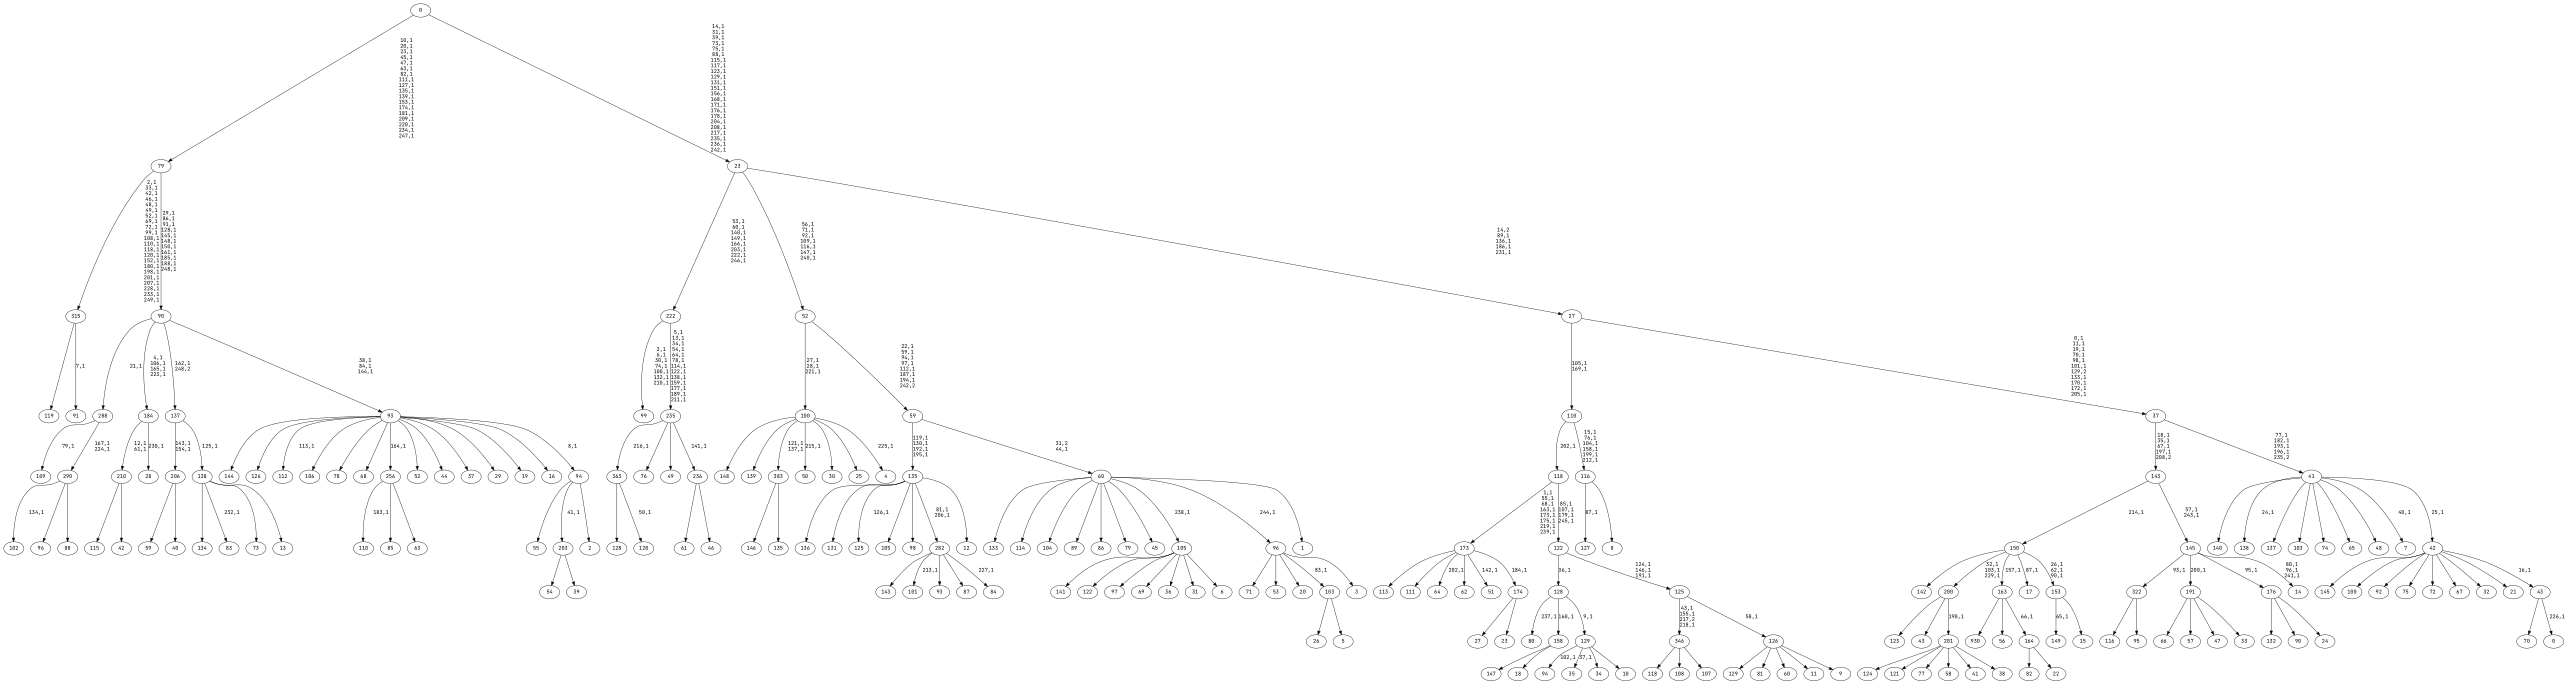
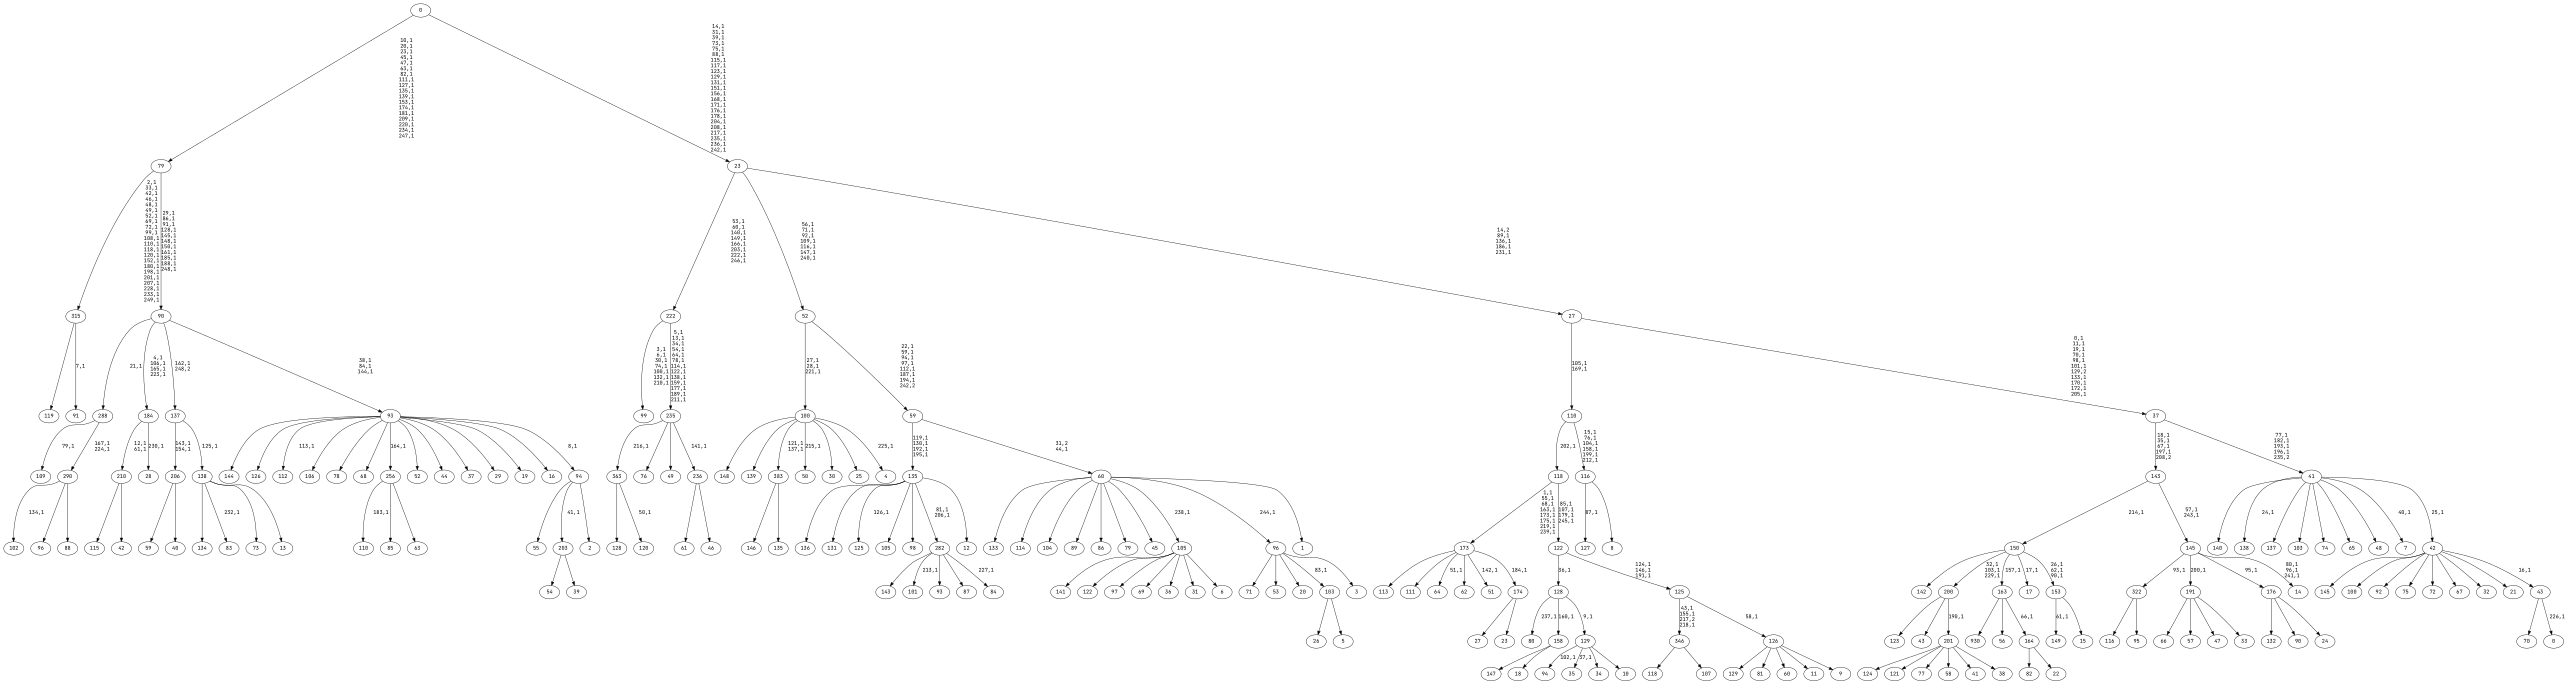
  digraph {
    fontname="JetBrains Mono"
    node [fontname="JetBrains Mono"]
    edge [fontname="JetBrains Mono"]
    n1 [label=149]
    n2 [label=148]
    n3 [label=147]
    n4 [label=146]
    n5 [label=145]
    n6 [label=144]
    n7 [label=143]
    n8 [label=142]
    n9 [label=141]
    n10 [label=140]
    n11 [label=139]
    n12 [label=138]
    n13 [label=137]
    n14 [label=136]
    n15 [label=135]
    383
    n17 [label=134]
    n18 [label=133]
    n19 [label=132]
    n20 [label=131]
    n21 [label=930]
    n22 [label=129]
    n23 [label=128]
    n24 [label=127]
    n25 [label=126]
    n26 [label=125]
    n27 [label=124]
    n28 [label=123]
    n29 [label=122]
    n30 [label=121]
    n31 [label=120]
    363
    n33 [label=119]
    n34 [label=118]
    n35 [label=116]
    n36 [label=115]
    n37 [label=114]
    n38 [label=113]
    n39 [label=112]
    n40 [label=111]
    n41 [label=110]
    n42 [label=109]
-   n43 [label=108]
    n44 [label=107]
    346
    n46 [label=106]
    n47 [label=105]
    n48 [label=104]
    n49 [label=103]
    n50 [label=102]
    n51 [label=101]
    n52 [label=100]
    n53 [label=99]
    n54 [label=98]
    n55 [label=97]
    n56 [label=96]
    n57 [label=95]
    322
    n59 [label=94]
    n60 [label=93]
    n61 [label=92]
    n62 [label=91]
    315
    n64 [label=90]
    n65 [label=89]
    n66 [label=88]
    290
    288
    n69 [label=87]
    n70 [label=86]
    n71 [label=85]
    n72 [label=84]
    282
    n74 [label=83]
    n75 [label=82]
    n76 [label=81]
    n77 [label=80]
    n78 [label=79]
    n79 [label=78]
    n80 [label=77]
    n81 [label=76]
    n82 [label=75]
    n83 [label=74]
    n84 [label=73]
    n85 [label=72]
    n86 [label=71]
    n87 [label=70]
    n88 [label=69]
    n89 [label=68]
    n90 [label=67]
    n91 [label=66]
    n92 [label=65]
    n93 [label=64]
    n94 [label=63]
    256
    n96 [label=62]
    n97 [label=61]
    n98 [label=60]
    n99 [label=59]
    n100 [label=58]
    n101 [label=57]
    n102 [label=56]
    n103 [label=55]
    n104 [label=54]
    n105 [label=53]
    n106 [label=52]
    n107 [label=51]
    n108 [label=50]
    n109 [label=49]
    n110 [label=48]
    n111 [label=47]
    n112 [label=46]
    236
    235
    222
    n116 [label=45]
    n117 [label=44]
    n118 [label=43]
    n119 [label=42]
    210
    n121 [label=41]
    n122 [label=40]
    206
    n124 [label=39]
    203
    n126 [label=38]
    201
    200
    n129 [label=37]
    n130 [label=36]
    n131 [label=35]
    n132 [label=34]
    n133 [label=33]
    191
    n135 [label=32]
    n136 [label=31]
    n137 [label=30]
    n138 [label=29]
    n139 [label=28]
    184
    n141 [label=27]
    n142 [label=26]
    n143 [label=25]
    n144 [label=24]
    176
    n146 [label=23]
    174
    173
    n149 [label=22]
    164
    163
    n152 [label=21]
    n153 [label=20]
    n154 [label=19]
    n155 [label=18]
    158
    n157 [label=17]
    n158 [label=16]
    n159 [label=15]
    153
    150
    n162 [label=14]
    145
    143
    n165 [label=13]
    138
    137
    n168 [label=12]
    135
    n170 [label=11]
    n171 [label=10]
    129
    128
    n174 [label=9]
    126
    125
    122
    118
    n179 [label=8]
    116
    110
    n182 [label=7]
    n183 [label=6]
    105
    n185 [label=5]
    103
    n187 [label=4]
    100
    n189 [label=3]
    96
    n191 [label=2]
    94
    93
    90
    79
    n196 [label=1]
    60
    59
    52
    n200 [label=0]
    43
    42
    41
    37
    27
    23
    0
    383 -> n4
    383 -> n15
    363 -> n23
    363 -> n31 [label="50,1"]
    346 -> n34
-   346 -> n43
    346 -> n44
    322 -> n35
    322 -> n57
    315 -> n33
    315 -> n62 [label="7,1"]
    290 -> n50 [label="134,1"]
    290 -> n56
    290 -> n66
    288 -> n42 [label="79,1"]
    288 -> 290 [label="167,1\n224,1"]
    282 -> n7
    282 -> n51 [label="213,1"]
    282 -> n60
    282 -> n69
    282 -> n72 [label="227,1"]
    256 -> n41 [label="183,1"]
    256 -> n71
    256 -> n94
    236 -> n97
    236 -> n112
    235 -> 363 [label="216,1"]
    235 -> n81
    235 -> n109
    235 -> 236 [label="141,1"]
    222 -> n53 [label="3,1\n6,1\n30,1\n74,1\n100,1\n132,1\n210,1"]
    222 -> 235 [label="5,1\n13,1\n34,1\n54,1\n64,1\n78,1\n114,1\n122,1\n138,1\n159,1\n177,1\n189,1\n211,1"]
    210 -> n36
    210 -> n119
    206 -> n99
    206 -> n122
    203 -> n104
    203 -> n124
    201 -> n27
    201 -> n30
    201 -> n80
    201 -> n100
    201 -> n121
    201 -> n126
    200 -> n28
    200 -> n118
    200 -> 201 [label="190,1"]
    191 -> n91
    191 -> n101
    191 -> n111
    191 -> n133
    184 -> 210 [label="12,1\n61,1"]
    184 -> n139 [label="230,1"]
    176 -> n19
    176 -> n64
    176 -> n144
    174 -> n141
    174 -> n146
    173 -> n38
    173 -> n40
-   173 -> n93 [label="202,1"]
+   173 -> n93 [label="51,1"]
    173 -> n96
    173 -> n107 [label="142,1"]
    173 -> 174 [label="184,1"]
    164 -> n75
    164 -> n149
    163 -> n21
    163 -> n102
    163 -> 164 [label="66,1"]
    158 -> n3
    158 -> n155
-   153 -> n1 [label="65,1"]
+   153 -> n1 [label="61,1"]
    153 -> n159
    150 -> n8
    150 -> 200 [label="32,1\n103,1\n229,1"]
    150 -> 163 [label="157,1"]
-   150 -> n157 [label="87,1"]
+   150 -> n157 [label="17,1"]
    150 -> 153 [label="26,1\n62,1\n90,1"]
    145 -> 322 [label="93,1"]
    145 -> 191 [label="200,1"]
    145 -> 176 [label="95,1"]
    145 -> n162 [label="80,1\n96,1\n241,1"]
    143 -> 150 [label="214,1"]
    143 -> 145 [label="57,1\n243,1"]
    138 -> n17
    138 -> n74 [label="232,1"]
    138 -> n84
    138 -> n165
    137 -> 206 [label="143,1\n154,1"]
    137 -> 138 [label="125,1"]
    135 -> n14
    135 -> n20
    135 -> n26 [label="126,1"]
    135 -> n47
    135 -> n54
    135 -> 282 [label="81,1\n206,1"]
    135 -> n168
    129 -> n59 [label="102,1"]
    129 -> n131 [label="37,1"]
    129 -> n132
    129 -> n171
    128 -> n77 [label="237,1"]
    128 -> 158 [label="160,1"]
    128 -> 129 [label="9,1"]
    126 -> n22
    126 -> n76
    126 -> n98
    126 -> n170
    126 -> n174
    125 -> 346 [label="43,1\n155,1\n217,2\n218,1"]
    125 -> 126 [label="58,1"]
    122 -> 128 [label="36,1"]
    122 -> 125 [label="124,1\n146,1\n191,1"]
    118 -> 173 [label="1,1\n55,1\n68,1\n163,1\n173,1\n175,1\n219,1\n239,1"]
    118 -> 122 [label="85,1\n107,1\n179,1\n245,1"]
    116 -> n24 [label="87,1"]
    116 -> n179
    110 -> 118 [label="202,1"]
    110 -> 116 [label="15,1\n76,1\n104,1\n158,1\n199,1\n212,1"]
    105 -> n9
    105 -> n29
    105 -> n55
    105 -> n88
    105 -> n130
    105 -> n136
    105 -> n183
    103 -> n142
    103 -> n185
    100 -> n2
    100 -> n11
    100 -> 383 [label="121,1\n137,1"]
    100 -> n108 [label="215,1"]
    100 -> n137
    100 -> n143
    100 -> n187 [label="225,1"]
    96 -> n86
    96 -> n105
    96 -> n153
    96 -> 103 [label="83,1"]
    96 -> n189
    94 -> n103
    94 -> 203 [label="41,1"]
    94 -> n191
    93 -> n6
    93 -> n25
    93 -> n39 [label="113,1"]
    93 -> n46
    93 -> n79
    93 -> n89
    93 -> 256 [label="164,1"]
    93 -> n106
    93 -> n117
    93 -> n129
    93 -> n138
    93 -> n154
    93 -> n158
    93 -> 94 [label="8,1"]
    90 -> 288 [label="21,1"]
    90 -> 184 [label="4,1\n106,1\n165,1\n223,1"]
    90 -> 137 [label="162,1\n248,2"]
    90 -> 93 [label="38,1\n84,1\n144,1"]
    79 -> 315 [label="2,1\n33,1\n42,1\n46,1\n48,1\n49,1\n52,1\n69,1\n72,1\n99,1\n108,1\n110,1\n118,1\n120,1\n152,1\n180,1\n198,1\n201,1\n207,1\n228,1\n233,1\n249,1"]
    79 -> 90 [label="29,1\n86,1\n91,1\n128,1\n145,1\n148,1\n150,1\n161,1\n185,1\n188,1\n248,1"]
    60 -> n18
    60 -> n37
    60 -> n48
    60 -> n65
    60 -> n70
    60 -> n78
    60 -> n116
    60 -> 105 [label="238,1"]
    60 -> 96 [label="244,1"]
    60 -> n196
    59 -> 135 [label="119,1\n130,1\n192,1\n195,1"]
    59 -> 60 [label="31,2\n44,1"]
    52 -> 100 [label="27,1\n28,1\n221,1"]
    52 -> 59 [label="22,1\n59,1\n94,1\n97,1\n112,1\n187,1\n194,1\n242,2"]
    43 -> n87
    43 -> n200 [label="226,1"]
    42 -> n5
    42 -> n52
    42 -> n61
    42 -> n82
    42 -> n85
    42 -> n90
    42 -> n135
    42 -> n152
    42 -> 43 [label="16,1"]
    41 -> n10
    41 -> n12 [label="24,1"]
    41 -> n13
    41 -> n49
    41 -> n83
    41 -> n92
    41 -> n110
    41 -> n182 [label="40,1"]
    41 -> 42 [label="25,1"]
    37 -> 143 [label="18,1\n35,1\n67,1\n197,1\n208,2"]
    37 -> 41 [label="77,1\n182,1\n193,1\n196,1\n235,2"]
    27 -> 110 [label="105,1\n169,1"]
    27 -> 37 [label="0,1\n11,1\n19,1\n70,1\n98,1\n101,1\n129,2\n133,1\n170,1\n172,1\n205,1"]
    23 -> 222 [label="53,1\n60,1\n140,1\n149,1\n166,1\n203,1\n222,1\n246,1"]
    23 -> 52 [label="56,1\n71,1\n92,1\n109,1\n116,1\n147,1\n240,1"]
    23 -> 27 [label="14,2\n89,1\n136,1\n186,1\n231,1"]
    0 -> 79 [label="10,1\n20,1\n23,1\n45,1\n47,1\n63,1\n82,1\n111,1\n127,1\n135,1\n139,1\n153,1\n174,1\n181,1\n209,1\n220,1\n234,1\n247,1"]
    0 -> 23 [label="14,1\n31,1\n39,1\n73,1\n75,1\n88,1\n115,1\n117,1\n123,1\n129,1\n131,1\n151,1\n156,1\n168,1\n171,1\n176,1\n178,1\n204,1\n208,1\n217,1\n235,1\n236,1\n242,1"]
  }
